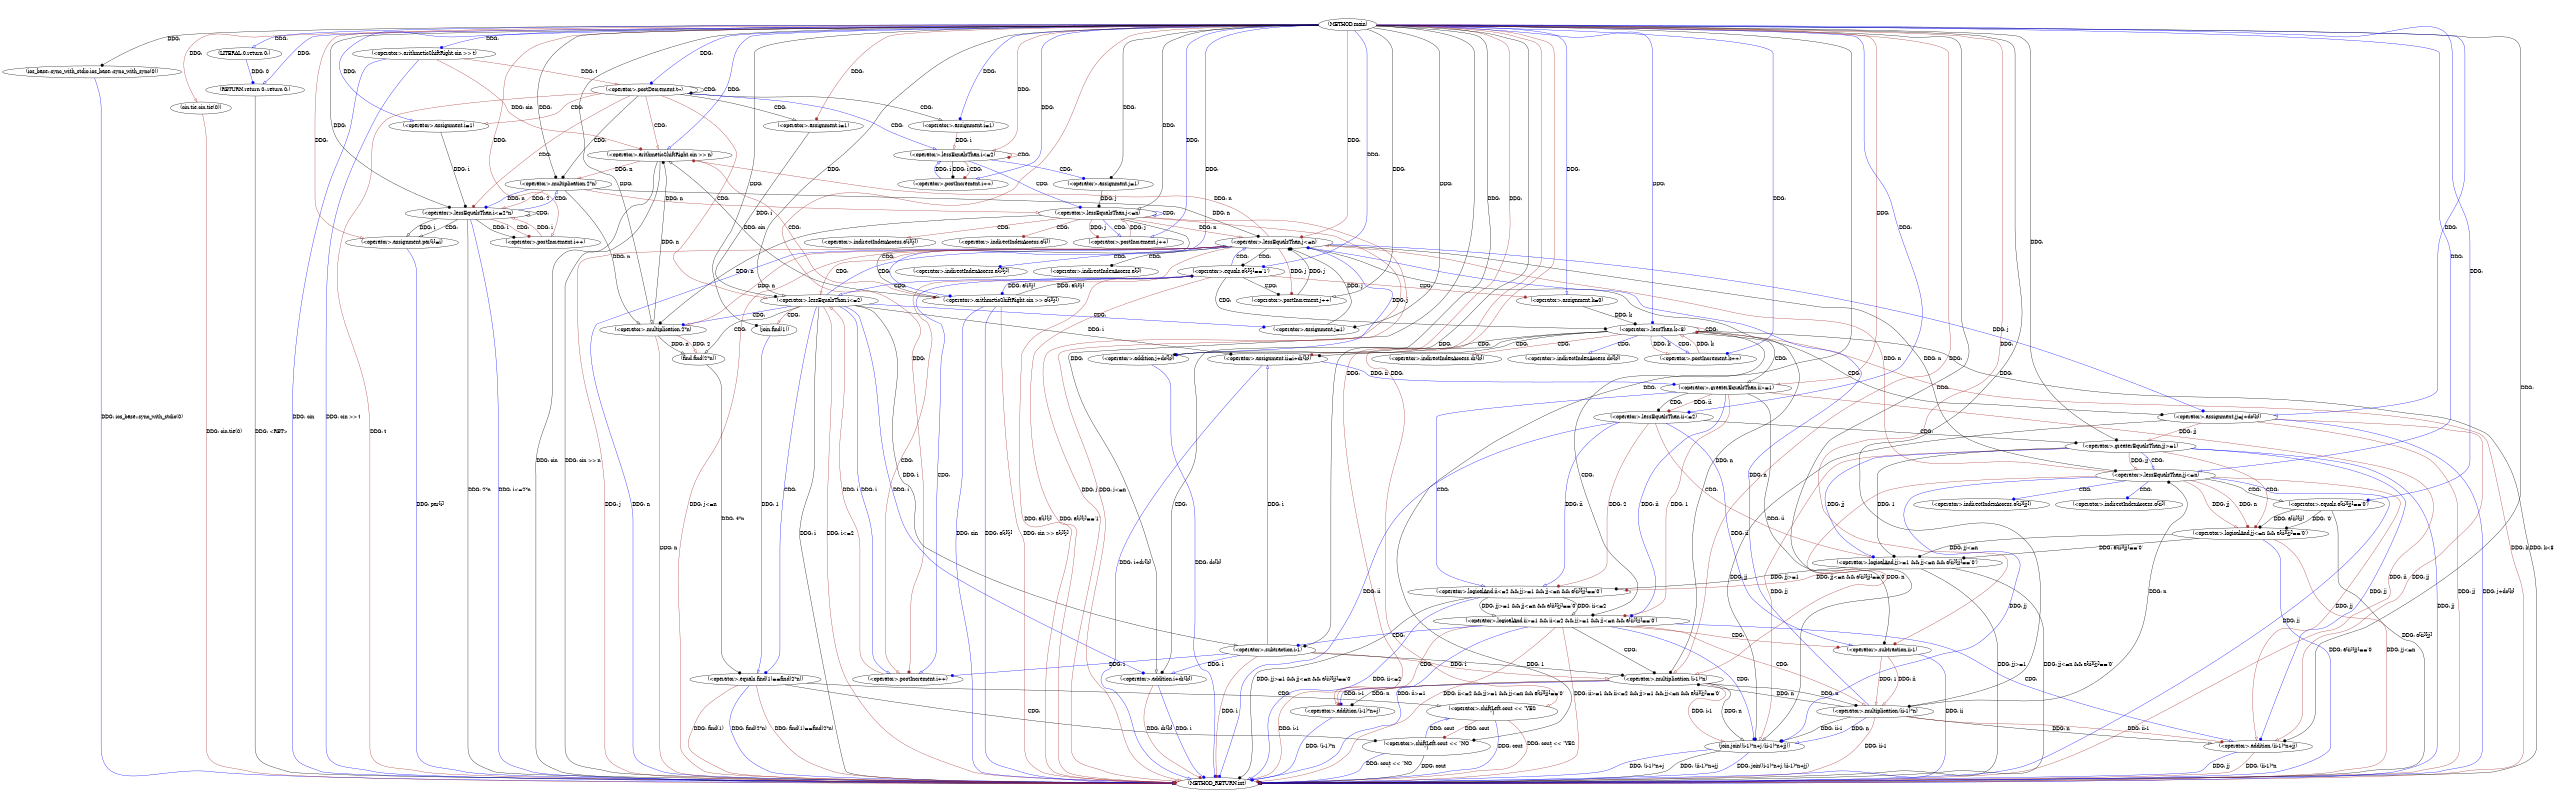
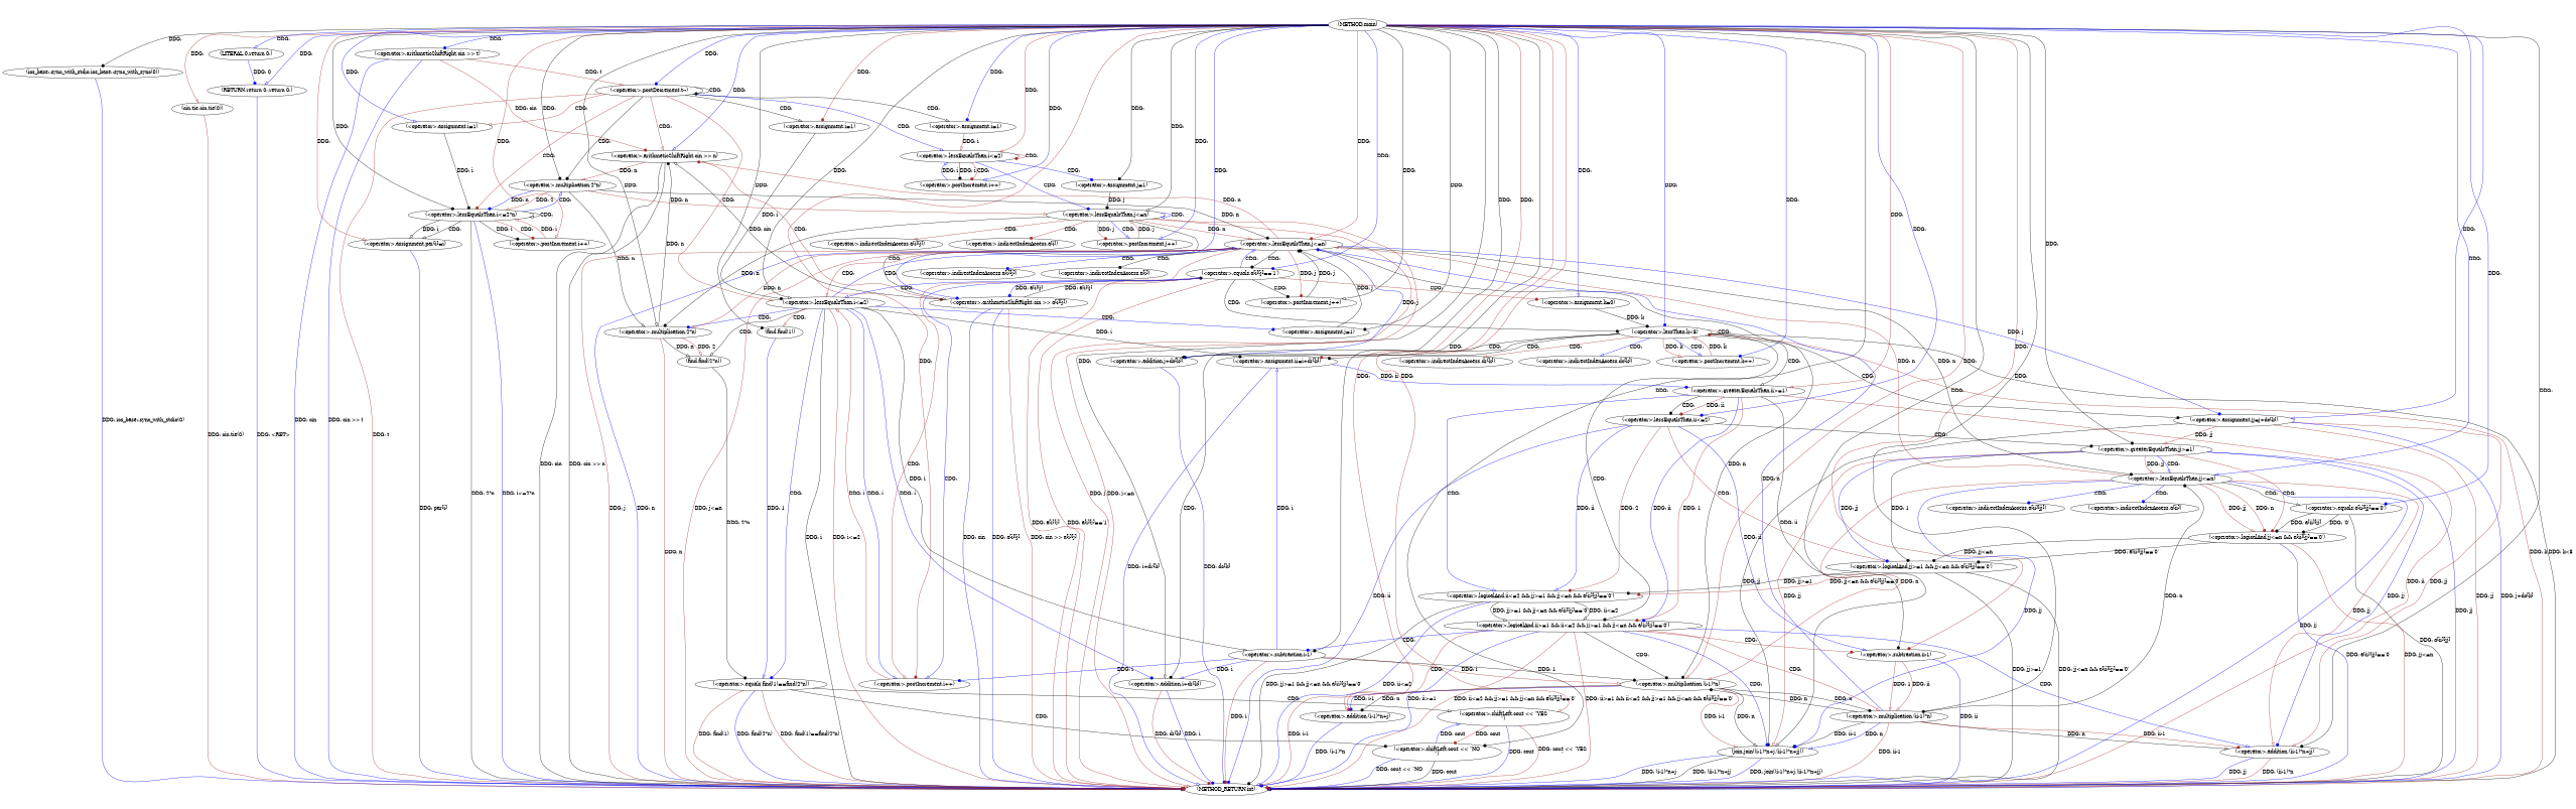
  digraph {
    edge [arrowhead=dot color=brown]
    n1 [label="(METHOD,main)"]
    n2 [label="(ios_base::sync_with_stdio,ios_base::sync_with_sync(0))"]
    n3 [label="(cin.tie,cin.tie(0))"]
    n4 [label="(<operator>.arithmeticShiftRight,cin >> t)"]
    n5 [label="(RETURN,return 0;,return 0;)"]
    n6 [label="(<operator>.postDecrement,t--)"]
    n7 [label="(LITERAL,0,return 0;)"]
    n8 [label="(<operator>.arithmeticShiftRight,cin >> n)"]
    n9 [label="(<operator>.assignment,i=1)"]
    n10 [label="(<operator>.lessEqualsThan,i<=2*n)"]
    n11 [label="(<operator>.postIncrement,i++)"]
    n12 [label="(<operator>.assignment,par[i]=i)"]
    n13 [label="(<operator>.assignment,i=1)"]
    n14 [label="(<operator>.lessEqualsThan,i<=2)"]
    n15 [label="(<operator>.postIncrement,i++)"]
    n16 [label="(<operator>.assignment,i=1)"]
    n17 [label="(<operator>.lessEqualsThan,i<=2)"]
    n18 [label="(<operator>.postIncrement,i++)"]
    n19 [label="(<operator>.shiftLeft,cout << \"YES\n\")"]
    n20 [label="(<operator>.shiftLeft,cout << \"NO\n\")"]
    n21 [label="(<operator>.multiplication,2*n)"]
    n22 [label="(<operator>.assignment,j=1)"]
    n23 [label="(<operator>.lessEqualsThan,j<=n)"]
    n24 [label="(<operator>.postIncrement,j++)"]
    n25 [label="(<operator>.assignment,j=1)"]
    n26 [label="(<operator>.lessEqualsThan,j<=n)"]
    n27 [label="(<operator>.postIncrement,j++)"]
-   n28 [label="(join,find(1))"]
+   n28 [label="(find,find(1))"]
    n29 [label="(<operator>.arithmeticShiftRight,cin >> a[i][j])"]
    n30 [label="(<operator>.multiplication,2*n)"]
    n31 [label="(<operator>.equals,a[i][j]=='1')"]
    n32 [label="(<operator>.assignment,k=0)"]
    n33 [label="(<operator>.lessThan,k<8)"]
    n34 [label="(<operator>.postIncrement,k++)"]
    n35 [label="(<operator>.assignment,ii=i+dr[k])"]
    n36 [label="(<operator>.assignment,jj=j+dc[k])"]
    n37 [label="(<operator>.addition,i+dr[k])"]
    n38 [label="(<operator>.addition,j+dc[k])"]
    n39 [label="(join,join((i-1)*n+j,(ii-1)*n+jj))"]
    n40 [label="(<operator>.greaterEqualsThan,ii>=1)"]
    n41 [label="(<operator>.lessEqualsThan,ii<=2)"]
    n42 [label="(<operator>.addition,(i-1)*n+j)"]
    n43 [label="(<operator>.addition,(ii-1)*n+jj)"]
    n44 [label="(<operator>.greaterEqualsThan,jj>=1)"]
    n45 [label="(<operator>.multiplication,(i-1)*n)"]
    n46 [label="(<operator>.multiplication,(ii-1)*n)"]
    n47 [label="(<operator>.lessEqualsThan,jj<=n)"]
    n48 [label="(<operator>.equals,a[ii][jj]=='0')"]
    n49 [label="(<operator>.subtraction,i-1)"]
    n50 [label="(<operator>.subtraction,ii-1)"]
    n51 [label="(METHOD_RETURN,int)"]
    n52 [label="(<operator>.equals,find(1)==find(2*n))"]
    n53 [label="(find,find(2*n))"]
    n54 [label="(<operator>.indirectIndexAccess,a[i][j])"]
    n55 [label="(<operator>.indirectIndexAccess,a[i])"]
    n56 [label="(<operator>.indirectIndexAccess,a[i][j])"]
    n57 [label="(<operator>.indirectIndexAccess,a[i])"]
    n58 [label="(<operator>.logicalAnd,ii>=1 && ii<=2 && jj>=1 && jj<=n && a[ii][jj]=='0')"]
    n59 [label="(<operator>.indirectIndexAccess,dr[k])"]
    n60 [label="(<operator>.indirectIndexAccess,dc[k])"]
    n61 [label="(<operator>.logicalAnd,ii<=2 && jj>=1 && jj<=n && a[ii][jj]=='0')"]
    n62 [label="(<operator>.logicalAnd,jj>=1 && jj<=n && a[ii][jj]=='0')"]
    n63 [label="(<operator>.logicalAnd,jj<=n && a[ii][jj]=='0')"]
    n64 [label="(<operator>.indirectIndexAccess,a[ii][jj])"]
    n65 [label="(<operator>.indirectIndexAccess,a[ii])"]
    n1 -> n2 [color=black label="DDG: "]
    n1 -> n3 [arrowhead=onormal label="DDG: "]
    n1 -> n4 [color=blue label="DDG: "]
    n1 -> n5 [arrowhead=onormal color=blue label="DDG: "]
    n1 -> n6 [color=blue label="DDG: "]
    n1 -> n7 [arrowhead=onormal color=blue label="DDG: "]
    n1 -> n8 [arrowhead=onormal color=blue label="DDG: "]
    n1 -> n9 [arrowhead=onormal color=blue label="DDG: "]
    n1 -> n10 [color=black label="DDG: "]
    n1 -> n11 [arrowhead=onormal label="DDG: "]
    n1 -> n12 [arrowhead=onormal label="DDG: "]
    n1 -> n13 [color=blue label="DDG: "]
    n1 -> n14 [arrowhead=onormal label="DDG: "]
    n1 -> n15 [arrowhead=onormal color=blue label="DDG: "]
    n1 -> n16 [label="DDG: "]
    n1 -> n17 [arrowhead=onormal color=black label="DDG: "]
    n1 -> n18 [label="DDG: "]
    n1 -> n19 [arrowhead=onormal label="DDG: "]
    n1 -> n20 [color=black label="DDG: "]
    n1 -> n21 [color=black label="DDG: "]
    n1 -> n22 [color=black label="DDG: "]
    n1 -> n23 [arrowhead=onormal color=black label="DDG: "]
    n1 -> n24 [arrowhead=onormal color=blue label="DDG: "]
    n1 -> n25 [color=black label="DDG: "]
    n1 -> n26 [label="DDG: "]
    n1 -> n27 [arrowhead=onormal color=black label="DDG: "]
    n1 -> n28 [color=black label="DDG: "]
    n1 -> n29 [color=blue label="DDG: "]
    n1 -> n30 [arrowhead=onormal color=black label="DDG: "]
    n1 -> n31 [color=blue label="DDG: "]
    n1 -> n32 [arrowhead=onormal color=blue label="DDG: "]
    n1 -> n33 [color=blue label="DDG: "]
    n1 -> n34 [color=blue label="DDG: "]
    n1 -> n35 [label="DDG: "]
    n1 -> n36 [arrowhead=onormal color=blue label="DDG: "]
    n1 -> n37 [arrowhead=onormal color=black label="DDG: "]
    n1 -> n38 [arrowhead=onormal color=black label="DDG: "]
    n1 -> n39 [arrowhead=onormal color=black label="DDG: "]
    n1 -> n40 [arrowhead=onormal label="DDG: "]
    n1 -> n41 [color=blue label="DDG: "]
    n1 -> n42 [arrowhead=onormal label="DDG: "]
    n1 -> n43 [color=black label="DDG: "]
    n1 -> n44 [color=black label="DDG: "]
    n1 -> n45 [arrowhead=onormal label="DDG: "]
    n1 -> n46 [color=black label="DDG: "]
    n1 -> n47 [arrowhead=onormal color=blue label="DDG: "]
    n1 -> n48 [color=blue label="DDG: "]
    n1 -> n49 [color=black label="DDG: "]
    n1 -> n50 [label="DDG: "]
    n2 -> n51 [color=blue label="DDG: ios_base::sync_with_stdio(0)"]
    n3 -> n51 [arrowhead=onormal label="DDG: cin.tie(0)"]
    n4 -> n6 [arrowhead=onormal label="DDG: t"]
    n4 -> n8 [label="DDG: cin"]
    n4 -> n51 [color=blue label="DDG: cin"]
    n4 -> n51 [color=blue label="DDG: cin >> t"]
-   n5 -> n51 [arrowhead=onormal color=black label="DDG: <RET>"]
+   n5 -> n51 [arrowhead=onormal color=blue label="DDG: <RET>"]
    n6 -> n6 [color=black label="CDG: "]
    n6 -> n8 [arrowhead=onormal label="CDG: "]
    n6 -> n9 [arrowhead=onormal label="CDG: "]
    n6 -> n10 [label="CDG: "]
    n6 -> n13 [arrowhead=onormal color=black label="CDG: "]
    n6 -> n14 [arrowhead=onormal color=blue label="CDG: "]
    n6 -> n16 [arrowhead=onormal color=black label="CDG: "]
    n6 -> n17 [arrowhead=onormal label="CDG: "]
    n6 -> n21 [color=black label="CDG: "]
    n6 -> n51 [arrowhead=onormal label="DDG: t"]
    n7 -> n5 [color=blue label="DDG: 0"]
    n8 -> n21 [arrowhead=onormal label="DDG: n"]
    n8 -> n29 [label="CDG: "]
    n8 -> n51 [color=black label="DDG: cin"]
    n8 -> n51 [color=black label="DDG: cin >> n"]
    n9 -> n10 [color=black label="DDG: i"]
    n10 -> n10 [arrowhead=onormal color=black label="CDG: "]
    n10 -> n11 [color=black label="DDG: i"]
    n10 -> n11 [label="CDG: "]
    n10 -> n12 [arrowhead=onormal color=black label="DDG: i"]
    n10 -> n12 [arrowhead=onormal color=black label="CDG: "]
    n10 -> n21 [arrowhead=onormal color=blue label="CDG: "]
    n10 -> n51 [arrowhead=onormal color=black label="DDG: 2*n"]
    n10 -> n51 [color=blue label="DDG: i<=2*n"]
    n11 -> n10 [arrowhead=onormal label="DDG: i"]
    n12 -> n51 [arrowhead=onormal color=blue label="DDG: par[i]"]
    n13 -> n14 [arrowhead=onormal label="DDG: i"]
    n14 -> n14 [label="CDG: "]
    n14 -> n15 [color=black label="DDG: i"]
    n14 -> n15 [label="CDG: "]
    n14 -> n22 [color=blue label="CDG: "]
    n14 -> n23 [color=blue label="CDG: "]
    n15 -> n14 [arrowhead=onormal color=blue label="DDG: i"]
    n16 -> n17 [color=black label="DDG: i"]
    n17 -> n18 [arrowhead=onormal color=blue label="DDG: i"]
    n17 -> n25 [color=blue label="CDG: "]
    n17 -> n26 [arrowhead=onormal color=blue label="CDG: "]
    n17 -> n28 [arrowhead=onormal label="CDG: "]
    n17 -> n30 [color=blue label="CDG: "]
    n17 -> n35 [color=black label="DDG: i"]
    n17 -> n37 [color=blue label="DDG: i"]
    n17 -> n49 [arrowhead=onormal color=black label="DDG: i"]
    n17 -> n51 [color=black label="DDG: i"]
    n17 -> n51 [label="DDG: i<=2"]
    n17 -> n52 [color=blue label="CDG: "]
    n17 -> n53 [arrowhead=onormal color=black label="CDG: "]
    n18 -> n17 [arrowhead=onormal label="DDG: i"]
    n19 -> n20 [label="DDG: cout"]
    n19 -> n51 [color=blue label="DDG: cout"]
    n19 -> n51 [label="DDG: cout << \"YES\n\""]
    n20 -> n19 [arrowhead=onormal color=blue label="DDG: cout"]
    n20 -> n51 [color=black label="DDG: cout"]
    n20 -> n51 [arrowhead=onormal color=blue label="DDG: cout << \"NO\n\""]
    n21 -> n10 [color=blue label="DDG: n"]
    n21 -> n10 [arrowhead=onormal label="DDG: 2"]
    n21 -> n23 [arrowhead=onormal label="DDG: n"]
    n21 -> n26 [color=black label="DDG: n"]
    n21 -> n30 [arrowhead=onormal color=black label="DDG: n"]
    n22 -> n23 [color=black label="DDG: j"]
    n23 -> n23 [arrowhead=onormal color=blue label="CDG: "]
    n23 -> n24 [label="DDG: j"]
    n23 -> n24 [arrowhead=onormal color=blue label="CDG: "]
    n23 -> n26 [arrowhead=onormal label="DDG: n"]
    n23 -> n29 [arrowhead=onormal color=black label="CDG: "]
    n23 -> n30 [color=black label="DDG: n"]
    n23 -> n51 [arrowhead=onormal label="DDG: j"]
    n23 -> n51 [arrowhead=onormal label="DDG: j<=n"]
    n23 -> n54 [arrowhead=onormal label="CDG: "]
    n23 -> n55 [label="CDG: "]
    n24 -> n23 [arrowhead=onormal label="DDG: j"]
    n25 -> n26 [color=black label="DDG: j"]
    n26 -> n8 [label="DDG: n"]
    n26 -> n17 [arrowhead=onormal label="CDG: "]
    n26 -> n18 [arrowhead=onormal label="CDG: "]
    n26 -> n27 [label="DDG: j"]
    n26 -> n30 [arrowhead=onormal label="DDG: n"]
    n26 -> n31 [color=black label="CDG: "]
    n26 -> n36 [color=blue label="DDG: j"]
    n26 -> n38 [color=blue label="DDG: j"]
    n26 -> n45 [color=black label="DDG: n"]
    n26 -> n47 [color=black label="DDG: n"]
    n26 -> n51 [label="DDG: j"]
    n26 -> n51 [arrowhead=onormal color=blue label="DDG: n"]
    n26 -> n51 [arrowhead=onormal label="DDG: j<=n"]
    n26 -> n56 [color=blue label="CDG: "]
    n26 -> n57 [color=black label="CDG: "]
    n27 -> n26 [color=black label="DDG: j"]
    n28 -> n52 [arrowhead=onormal color=blue label="DDG: 1"]
    n29 -> n8 [arrowhead=onormal color=black label="DDG: cin"]
    n29 -> n31 [color=black label="DDG: a[i][j]"]
    n29 -> n51 [arrowhead=onormal color=blue label="DDG: cin"]
    n29 -> n51 [color=blue label="DDG: a[i][j]"]
    n29 -> n51 [label="DDG: cin >> a[i][j]"]
    n30 -> n8 [color=black label="DDG: n"]
    n30 -> n51 [label="DDG: n"]
    n30 -> n53 [arrowhead=onormal color=black label="DDG: n"]
    n30 -> n53 [arrowhead=onormal label="DDG: 2"]
    n31 -> n17 [arrowhead=onormal color=blue label="CDG: "]
    n31 -> n18 [arrowhead=onormal color=blue label="CDG: "]
    n31 -> n26 [arrowhead=onormal color=blue label="CDG: "]
    n31 -> n27 [color=black label="CDG: "]
    n31 -> n29 [color=blue label="DDG: a[i][j]"]
    n31 -> n32 [label="CDG: "]
    n31 -> n33 [color=black label="CDG: "]
    n31 -> n51 [arrowhead=onormal label="DDG: a[i][j]"]
    n31 -> n51 [arrowhead=onormal label="DDG: a[i][j]=='1'"]
    n32 -> n33 [color=black label="DDG: k"]
    n33 -> n33 [label="CDG: "]
    n33 -> n34 [arrowhead=onormal label="DDG: k"]
    n33 -> n34 [arrowhead=onormal color=blue label="CDG: "]
    n33 -> n35 [color=black label="CDG: "]
    n33 -> n36 [color=black label="CDG: "]
    n33 -> n37 [color=black label="CDG: "]
    n33 -> n38 [color=black label="CDG: "]
    n33 -> n40 [arrowhead=onormal color=black label="CDG: "]
    n33 -> n51 [arrowhead=onormal label="DDG: k"]
    n33 -> n51 [color=black label="DDG: k<8"]
    n33 -> n58 [color=black label="CDG: "]
    n33 -> n59 [arrowhead=onormal label="CDG: "]
    n33 -> n60 [arrowhead=onormal color=blue label="CDG: "]
    n34 -> n33 [arrowhead=onormal label="DDG: k"]
    n35 -> n40 [color=blue label="DDG: ii"]
    n35 -> n51 [arrowhead=onormal color=blue label="DDG: i+dr[k]"]
    n36 -> n39 [color=black label="DDG: jj"]
    n36 -> n43 [arrowhead=onormal label="DDG: jj"]
    n36 -> n44 [arrowhead=onormal label="DDG: jj"]
    n36 -> n51 [arrowhead=onormal label="DDG: jj"]
    n36 -> n51 [arrowhead=onormal color=blue label="DDG: j+dc[k]"]
    n37 -> n51 [color=blue label="DDG: i"]
    n37 -> n51 [label="DDG: dr[k]"]
    n38 -> n51 [color=blue label="DDG: dc[k]"]
    n39 -> n51 [color=blue label="DDG: (i-1)*n+j"]
    n39 -> n51 [color=black label="DDG: (ii-1)*n+jj"]
    n39 -> n51 [arrowhead=onormal color=blue label="DDG: join((i-1)*n+j,(ii-1)*n+jj)"]
    n40 -> n41 [label="DDG: ii"]
    n40 -> n41 [color=black label="CDG: "]
    n40 -> n50 [color=black label="DDG: ii"]
    n40 -> n51 [arrowhead=onormal label="DDG: ii"]
    n40 -> n58 [color=blue label="DDG: ii"]
    n40 -> n58 [label="DDG: 1"]
    n40 -> n61 [arrowhead=onormal color=blue label="CDG: "]
    n41 -> n44 [color=black label="CDG: "]
    n41 -> n50 [arrowhead=onormal color=blue label="DDG: ii"]
    n41 -> n51 [color=blue label="DDG: ii"]
    n41 -> n61 [arrowhead=onormal color=blue label="DDG: ii"]
    n41 -> n61 [label="DDG: 2"]
    n41 -> n62 [arrowhead=onormal label="CDG: "]
    n42 -> n51 [color=blue label="DDG: (i-1)*n"]
    n43 -> n51 [arrowhead=onormal label="DDG: (ii-1)*n"]
    n43 -> n51 [arrowhead=onormal color=blue label="DDG: jj"]
    n44 -> n39 [arrowhead=onormal label="DDG: jj"]
    n44 -> n43 [color=blue label="DDG: jj"]
    n44 -> n47 [arrowhead=onormal label="DDG: jj"]
    n44 -> n47 [arrowhead=onormal color=blue label="CDG: "]
    n44 -> n51 [color=blue label="DDG: jj"]
    n44 -> n62 [color=blue label="DDG: jj"]
    n44 -> n62 [color=black label="DDG: 1"]
    n44 -> n63 [label="CDG: "]
    n45 -> n39 [arrowhead=onormal label="DDG: i-1"]
    n45 -> n39 [arrowhead=onormal color=black label="DDG: n"]
    n45 -> n42 [color=blue label="DDG: i-1"]
    n45 -> n42 [color=black label="DDG: n"]
    n45 -> n46 [color=black label="DDG: n"]
    n45 -> n51 [arrowhead=onormal label="DDG: i-1"]
    n46 -> n26 [color=blue label="DDG: n"]
    n46 -> n39 [arrowhead=onormal color=blue label="DDG: n"]
    n46 -> n39 [color=black label="DDG: ii-1"]
    n46 -> n43 [arrowhead=onormal color=black label="DDG: n"]
    n46 -> n43 [label="DDG: ii-1"]
    n46 -> n45 [color=black label="DDG: n"]
    n46 -> n47 [color=black label="DDG: n"]
    n46 -> n51 [arrowhead=onormal label="DDG: ii-1"]
    n47 -> n26 [arrowhead=onormal label="DDG: n"]
    n47 -> n39 [color=blue label="DDG: jj"]
    n47 -> n43 [arrowhead=onormal label="DDG: jj"]
    n47 -> n45 [arrowhead=onormal label="DDG: n"]
    n47 -> n48 [arrowhead=onormal color=black label="CDG: "]
    n47 -> n51 [arrowhead=onormal color=blue label="DDG: jj"]
    n47 -> n63 [arrowhead=onormal label="DDG: jj"]
    n47 -> n63 [label="DDG: n"]
    n47 -> n64 [color=blue label="CDG: "]
    n47 -> n65 [color=blue label="CDG: "]
    n48 -> n51 [arrowhead=onormal color=black label="DDG: a[ii][jj]"]
    n48 -> n63 [color=black label="DDG: '0'"]
    n48 -> n63 [color=black label="DDG: a[ii][jj]"]
    n49 -> n18 [color=blue label="DDG: i"]
    n49 -> n35 [arrowhead=onormal color=blue label="DDG: i"]
    n49 -> n37 [arrowhead=onormal color=blue label="DDG: i"]
    n49 -> n45 [arrowhead=onormal label="DDG: i"]
    n49 -> n45 [color=black label="DDG: 1"]
    n49 -> n51 [label="DDG: i"]
    n50 -> n46 [arrowhead=onormal label="DDG: 1"]
    n50 -> n46 [arrowhead=onormal label="DDG: ii"]
    n50 -> n51 [color=blue label="DDG: ii"]
    n52 -> n19 [arrowhead=onormal color=black label="CDG: "]
    n52 -> n20 [color=black label="CDG: "]
    n52 -> n51 [label="DDG: find(1)"]
    n52 -> n51 [arrowhead=onormal color=blue label="DDG: find(2*n)"]
    n52 -> n51 [label="DDG: find(1)==find(2*n)"]
-   n53 -> n52 [color=black label="DDG: 4*n"]
+   n53 -> n52 [color=black label="DDG: 2*n"]
    n58 -> n39 [color=blue label="CDG: "]
    n58 -> n42 [label="CDG: "]
    n58 -> n43 [arrowhead=onormal color=blue label="CDG: "]
    n58 -> n45 [color=black label="CDG: "]
    n58 -> n46 [arrowhead=onormal label="CDG: "]
    n58 -> n49 [color=blue label="CDG: "]
    n58 -> n50 [label="CDG: "]
    n58 -> n51 [arrowhead=onormal color=blue label="DDG: ii>=1"]
    n58 -> n51 [label="DDG: ii<=2 && jj>=1 && jj<=n && a[ii][jj]=='0'"]
    n58 -> n51 [label="DDG: ii>=1 && ii<=2 && jj>=1 && jj<=n && a[ii][jj]=='0'"]
    n61 -> n51 [arrowhead=onormal color=blue label="DDG: ii<=2"]
    n61 -> n51 [color=black label="DDG: jj>=1 && jj<=n && a[ii][jj]=='0'"]
    n61 -> n58 [arrowhead=onormal color=black label="DDG: jj>=1 && jj<=n && a[ii][jj]=='0'"]
    n61 -> n58 [arrowhead=onormal color=black label="DDG: ii<=2"]
    n62 -> n51 [color=black label="DDG: jj>=1"]
    n62 -> n51 [arrowhead=onormal color=black label="DDG: jj<=n && a[ii][jj]=='0'"]
    n62 -> n61 [label="DDG: jj<=n && a[ii][jj]=='0'"]
    n62 -> n61 [color=black label="DDG: jj>=1"]
    n63 -> n51 [label="DDG: jj<=n"]
    n63 -> n51 [arrowhead=onormal color=blue label="DDG: a[ii][jj]=='0'"]
    n63 -> n62 [color=black label="DDG: jj<=n"]
    n63 -> n62 [color=black label="DDG: a[ii][jj]=='0'"]
  }
